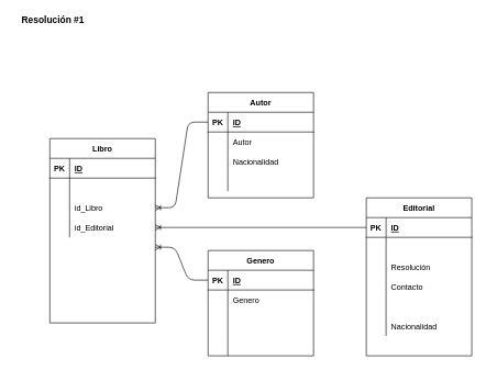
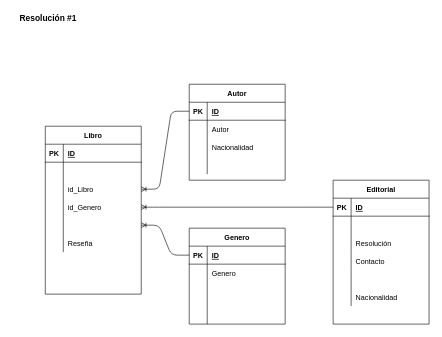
  <mxCell id="0" />
  <mxCell id="1" parent="0" />
  <mxCell id="2" value="&lt;b&gt;&lt;font style=&quot;font-size: 14px&quot;&gt;Resolución #1&lt;/font&gt;&lt;/b&gt;" style="text;html=1;strokeColor=none;fillColor=none;align=center;verticalAlign=middle;whiteSpace=wrap;rounded=0;" parent="1" vertex="1"><mxGeometry x="20" y="20" width="120" height="20" as="geometry" /></mxCell>
  <mxCell id="3" value="Libro" style="shape=table;startSize=30;container=1;collapsible=1;childLayout=tableLayout;fixedRows=1;rowLines=0;fontStyle=1;align=center;resizeLast=1;" parent="1" vertex="1"><mxGeometry x="75" y="210" width="160" height="280" as="geometry" /></mxCell>
  <mxCell id="4" value="" style="shape=partialRectangle;collapsible=0;dropTarget=0;pointerEvents=0;fillColor=none;top=0;left=0;bottom=1;right=0;points=[[0,0.5],[1,0.5]];portConstraint=eastwest;" parent="3" vertex="1"><mxGeometry y="30" width="160" height="30" as="geometry" /></mxCell>
  <mxCell id="5" value="PK" style="shape=partialRectangle;connectable=0;fillColor=none;top=0;left=0;bottom=0;right=0;fontStyle=1;overflow=hidden;" parent="4" vertex="1"><mxGeometry width="30" height="30" as="geometry" /></mxCell>
  <mxCell id="6" value="ID" style="shape=partialRectangle;connectable=0;fillColor=none;top=0;left=0;bottom=0;right=0;align=left;spacingLeft=6;fontStyle=5;overflow=hidden;" parent="4" vertex="1"><mxGeometry x="30" width="130" height="30" as="geometry" /></mxCell>
  <mxCell id="7" value="" style="shape=partialRectangle;collapsible=0;dropTarget=0;pointerEvents=0;fillColor=none;top=0;left=0;bottom=0;right=0;points=[[0,0.5],[1,0.5]];portConstraint=eastwest;" parent="3" vertex="1"><mxGeometry y="60" width="160" height="30" as="geometry" /></mxCell>
  <mxCell id="8" value="" style="shape=partialRectangle;connectable=0;fillColor=none;top=0;left=0;bottom=0;right=0;editable=1;overflow=hidden;" parent="7" vertex="1"><mxGeometry width="30" height="30" as="geometry" /></mxCell>
  <mxCell id="9" value="" style="shape=partialRectangle;collapsible=0;dropTarget=0;pointerEvents=0;fillColor=none;top=0;left=0;bottom=0;right=0;points=[[0,0.5],[1,0.5]];portConstraint=eastwest;" parent="3" vertex="1"><mxGeometry y="90" width="160" height="30" as="geometry" /></mxCell>
  <mxCell id="10" value="" style="shape=partialRectangle;connectable=0;fillColor=none;top=0;left=0;bottom=0;right=0;editable=1;overflow=hidden;" parent="9" vertex="1"><mxGeometry width="30" height="30" as="geometry" /></mxCell>
  <mxCell id="11" value="id_Libro" style="shape=partialRectangle;connectable=0;fillColor=none;top=0;left=0;bottom=0;right=0;align=left;spacingLeft=6;overflow=hidden;" parent="9" vertex="1"><mxGeometry x="30" width="130" height="30" as="geometry" /></mxCell>
  <mxCell id="12" value="" style="shape=partialRectangle;collapsible=0;dropTarget=0;pointerEvents=0;fillColor=none;top=0;left=0;bottom=0;right=0;points=[[0,0.5],[1,0.5]];portConstraint=eastwest;" parent="3" vertex="1"><mxGeometry y="120" width="160" height="30" as="geometry" /></mxCell>
  <mxCell id="13" value="" style="shape=partialRectangle;connectable=0;fillColor=none;top=0;left=0;bottom=0;right=0;editable=1;overflow=hidden;" parent="12" vertex="1"><mxGeometry width="30" height="30" as="geometry" /></mxCell>
- <mxCell id="14" value="id_Editorial" style="shape=partialRectangle;connectable=0;fillColor=none;top=0;left=0;bottom=0;right=0;align=left;spacingLeft=6;overflow=hidden;" parent="12" vertex="1"><mxGeometry x="30" width="130" height="30" as="geometry" /></mxCell>
+ <mxCell id="14" value="id_Genero" style="shape=partialRectangle;connectable=0;fillColor=none;top=0;left=0;bottom=0;right=0;align=left;spacingLeft=6;overflow=hidden;" parent="12" vertex="1"><mxGeometry x="30" width="130" height="30" as="geometry" /></mxCell>
  <mxCell id="15" value="" style="shape=partialRectangle;collapsible=0;dropTarget=0;pointerEvents=0;fillColor=none;top=0;left=0;bottom=0;right=0;points=[[0,0.5],[1,0.5]];portConstraint=eastwest;" parent="3" vertex="1"><mxGeometry y="150" width="160" height="30" as="geometry" /></mxCell>
  <mxCell id="16" value="" style="shape=partialRectangle;connectable=0;fillColor=none;top=0;left=0;bottom=0;right=0;editable=1;overflow=hidden;" parent="15" vertex="1"><mxGeometry width="30" height="30" as="geometry" /></mxCell>
  <mxCell id="17" value="" style="shape=partialRectangle;collapsible=0;dropTarget=0;pointerEvents=0;fillColor=none;top=0;left=0;bottom=0;right=0;points=[[0,0.5],[1,0.5]];portConstraint=eastwest;" parent="3" vertex="1"><mxGeometry y="180" width="160" height="30" as="geometry" /></mxCell>
  <mxCell id="18" value="" style="shape=partialRectangle;connectable=0;fillColor=none;top=0;left=0;bottom=0;right=0;editable=1;overflow=hidden;" parent="17" vertex="1"><mxGeometry width="30" height="30" as="geometry" /></mxCell>
+ <mxCell id="19" value="Reseña" style="shape=partialRectangle;connectable=0;fillColor=none;top=0;left=0;bottom=0;right=0;align=left;spacingLeft=6;overflow=hidden;" parent="17" vertex="1"><mxGeometry x="30" width="130" height="30" as="geometry" /></mxCell>
  <mxCell id="20" value="" style="shape=partialRectangle;collapsible=0;dropTarget=0;pointerEvents=0;fillColor=none;top=0;left=0;bottom=0;right=0;points=[[0,0.5],[1,0.5]];portConstraint=eastwest;" parent="3" vertex="1"><mxGeometry y="210" width="160" height="30" as="geometry" /></mxCell>
  <mxCell id="21" value="" style="shape=partialRectangle;connectable=0;fillColor=none;top=0;left=0;bottom=0;right=0;editable=1;overflow=hidden;" parent="20" vertex="1"><mxGeometry width="30" height="30" as="geometry" /></mxCell>
  <mxCell id="22" value="Genero" style="shape=table;startSize=30;container=1;collapsible=1;childLayout=tableLayout;fixedRows=1;rowLines=0;fontStyle=1;align=center;resizeLast=1;" parent="1" vertex="1"><mxGeometry x="315" y="380" width="160" height="160" as="geometry" /></mxCell>
  <mxCell id="23" value="" style="shape=partialRectangle;collapsible=0;dropTarget=0;pointerEvents=0;fillColor=none;top=0;left=0;bottom=1;right=0;points=[[0,0.5],[1,0.5]];portConstraint=eastwest;" parent="22" vertex="1"><mxGeometry y="30" width="160" height="30" as="geometry" /></mxCell>
  <mxCell id="24" value="PK" style="shape=partialRectangle;connectable=0;fillColor=none;top=0;left=0;bottom=0;right=0;fontStyle=1;overflow=hidden;" parent="23" vertex="1"><mxGeometry width="30" height="30" as="geometry" /></mxCell>
  <mxCell id="25" value="ID" style="shape=partialRectangle;connectable=0;fillColor=none;top=0;left=0;bottom=0;right=0;align=left;spacingLeft=6;fontStyle=5;overflow=hidden;" parent="23" vertex="1"><mxGeometry x="30" width="130" height="30" as="geometry" /></mxCell>
  <mxCell id="26" value="" style="shape=partialRectangle;collapsible=0;dropTarget=0;pointerEvents=0;fillColor=none;top=0;left=0;bottom=0;right=0;points=[[0,0.5],[1,0.5]];portConstraint=eastwest;" parent="22" vertex="1"><mxGeometry y="60" width="160" height="30" as="geometry" /></mxCell>
  <mxCell id="27" value="" style="shape=partialRectangle;connectable=0;fillColor=none;top=0;left=0;bottom=0;right=0;editable=1;overflow=hidden;" parent="26" vertex="1"><mxGeometry width="30" height="30" as="geometry" /></mxCell>
  <mxCell id="28" value="Genero" style="shape=partialRectangle;connectable=0;fillColor=none;top=0;left=0;bottom=0;right=0;align=left;spacingLeft=6;overflow=hidden;" parent="26" vertex="1"><mxGeometry x="30" width="130" height="30" as="geometry" /></mxCell>
  <mxCell id="29" value="" style="shape=partialRectangle;collapsible=0;dropTarget=0;pointerEvents=0;fillColor=none;top=0;left=0;bottom=0;right=0;points=[[0,0.5],[1,0.5]];portConstraint=eastwest;" parent="22" vertex="1"><mxGeometry y="90" width="160" height="30" as="geometry" /></mxCell>
  <mxCell id="30" value="" style="shape=partialRectangle;connectable=0;fillColor=none;top=0;left=0;bottom=0;right=0;editable=1;overflow=hidden;" parent="29" vertex="1"><mxGeometry width="30" height="30" as="geometry" /></mxCell>
  <mxCell id="31" value="" style="shape=partialRectangle;connectable=0;fillColor=none;top=0;left=0;bottom=0;right=0;align=left;spacingLeft=6;overflow=hidden;" parent="29" vertex="1"><mxGeometry x="30" width="130" height="30" as="geometry" /></mxCell>
  <mxCell id="32" value="" style="shape=partialRectangle;collapsible=0;dropTarget=0;pointerEvents=0;fillColor=none;top=0;left=0;bottom=0;right=0;points=[[0,0.5],[1,0.5]];portConstraint=eastwest;" parent="22" vertex="1"><mxGeometry y="120" width="160" height="40" as="geometry" /></mxCell>
  <mxCell id="33" value="" style="shape=partialRectangle;connectable=0;fillColor=none;top=0;left=0;bottom=0;right=0;editable=1;overflow=hidden;" parent="32" vertex="1"><mxGeometry width="30" height="40" as="geometry" /></mxCell>
  <mxCell id="34" value="" style="shape=partialRectangle;connectable=0;fillColor=none;top=0;left=0;bottom=0;right=0;align=left;spacingLeft=6;overflow=hidden;" parent="32" vertex="1"><mxGeometry x="30" width="130" height="40" as="geometry" /></mxCell>
  <mxCell id="35" value="Editorial" style="shape=table;startSize=30;container=1;collapsible=1;childLayout=tableLayout;fixedRows=1;rowLines=0;fontStyle=1;align=center;resizeLast=1;" parent="1" vertex="1"><mxGeometry x="555" y="300" width="160" height="240" as="geometry" /></mxCell>
  <mxCell id="36" value="" style="shape=partialRectangle;collapsible=0;dropTarget=0;pointerEvents=0;fillColor=none;top=0;left=0;bottom=1;right=0;points=[[0,0.5],[1,0.5]];portConstraint=eastwest;" parent="35" vertex="1"><mxGeometry y="30" width="160" height="30" as="geometry" /></mxCell>
  <mxCell id="37" value="PK" style="shape=partialRectangle;connectable=0;fillColor=none;top=0;left=0;bottom=0;right=0;fontStyle=1;overflow=hidden;" parent="36" vertex="1"><mxGeometry width="30" height="30" as="geometry" /></mxCell>
  <mxCell id="38" value="ID" style="shape=partialRectangle;connectable=0;fillColor=none;top=0;left=0;bottom=0;right=0;align=left;spacingLeft=6;fontStyle=5;overflow=hidden;" parent="36" vertex="1"><mxGeometry x="30" width="130" height="30" as="geometry" /></mxCell>
  <mxCell id="39" value="" style="shape=partialRectangle;collapsible=0;dropTarget=0;pointerEvents=0;fillColor=none;top=0;left=0;bottom=0;right=0;points=[[0,0.5],[1,0.5]];portConstraint=eastwest;" parent="35" vertex="1"><mxGeometry y="60" width="160" height="30" as="geometry" /></mxCell>
  <mxCell id="40" value="" style="shape=partialRectangle;connectable=0;fillColor=none;top=0;left=0;bottom=0;right=0;editable=1;overflow=hidden;" parent="39" vertex="1"><mxGeometry width="30" height="30" as="geometry" /></mxCell>
  <mxCell id="41" value="" style="shape=partialRectangle;collapsible=0;dropTarget=0;pointerEvents=0;fillColor=none;top=0;left=0;bottom=0;right=0;points=[[0,0.5],[1,0.5]];portConstraint=eastwest;" parent="35" vertex="1"><mxGeometry y="90" width="160" height="30" as="geometry" /></mxCell>
  <mxCell id="42" value="" style="shape=partialRectangle;connectable=0;fillColor=none;top=0;left=0;bottom=0;right=0;editable=1;overflow=hidden;" parent="41" vertex="1"><mxGeometry width="30" height="30" as="geometry" /></mxCell>
  <mxCell id="43" value="Resolución" style="shape=partialRectangle;connectable=0;fillColor=none;top=0;left=0;bottom=0;right=0;align=left;spacingLeft=6;overflow=hidden;" parent="41" vertex="1"><mxGeometry x="30" width="130" height="30" as="geometry" /></mxCell>
  <mxCell id="44" value="" style="shape=partialRectangle;collapsible=0;dropTarget=0;pointerEvents=0;fillColor=none;top=0;left=0;bottom=0;right=0;points=[[0,0.5],[1,0.5]];portConstraint=eastwest;" parent="35" vertex="1"><mxGeometry y="120" width="160" height="30" as="geometry" /></mxCell>
  <mxCell id="45" value="" style="shape=partialRectangle;connectable=0;fillColor=none;top=0;left=0;bottom=0;right=0;editable=1;overflow=hidden;" parent="44" vertex="1"><mxGeometry width="30" height="30" as="geometry" /></mxCell>
  <mxCell id="46" value="Contacto" style="shape=partialRectangle;connectable=0;fillColor=none;top=0;left=0;bottom=0;right=0;align=left;spacingLeft=6;overflow=hidden;" parent="44" vertex="1"><mxGeometry x="30" width="130" height="30" as="geometry" /></mxCell>
  <mxCell id="47" value="" style="shape=partialRectangle;collapsible=0;dropTarget=0;pointerEvents=0;fillColor=none;top=0;left=0;bottom=0;right=0;points=[[0,0.5],[1,0.5]];portConstraint=eastwest;" parent="35" vertex="1"><mxGeometry y="150" width="160" height="30" as="geometry" /></mxCell>
  <mxCell id="48" value="" style="shape=partialRectangle;connectable=0;fillColor=none;top=0;left=0;bottom=0;right=0;editable=1;overflow=hidden;" parent="47" vertex="1"><mxGeometry width="30" height="30" as="geometry" /></mxCell>
  <mxCell id="49" value="" style="shape=partialRectangle;collapsible=0;dropTarget=0;pointerEvents=0;fillColor=none;top=0;left=0;bottom=0;right=0;points=[[0,0.5],[1,0.5]];portConstraint=eastwest;" parent="35" vertex="1"><mxGeometry y="180" width="160" height="30" as="geometry" /></mxCell>
  <mxCell id="50" value="" style="shape=partialRectangle;connectable=0;fillColor=none;top=0;left=0;bottom=0;right=0;editable=1;overflow=hidden;" parent="49" vertex="1"><mxGeometry width="30" height="30" as="geometry" /></mxCell>
  <mxCell id="51" value="Nacionalidad" style="shape=partialRectangle;connectable=0;fillColor=none;top=0;left=0;bottom=0;right=0;align=left;spacingLeft=6;overflow=hidden;" parent="49" vertex="1"><mxGeometry x="30" width="130" height="30" as="geometry" /></mxCell>
  <mxCell id="52" value="Autor" style="shape=table;startSize=30;container=1;collapsible=1;childLayout=tableLayout;fixedRows=1;rowLines=0;fontStyle=1;align=center;resizeLast=1;" parent="1" vertex="1"><mxGeometry x="315" y="140" width="160" height="160" as="geometry" /></mxCell>
  <mxCell id="53" value="" style="shape=partialRectangle;collapsible=0;dropTarget=0;pointerEvents=0;fillColor=none;top=0;left=0;bottom=1;right=0;points=[[0,0.5],[1,0.5]];portConstraint=eastwest;" parent="52" vertex="1"><mxGeometry y="30" width="160" height="30" as="geometry" /></mxCell>
  <mxCell id="54" value="PK" style="shape=partialRectangle;connectable=0;fillColor=none;top=0;left=0;bottom=0;right=0;fontStyle=1;overflow=hidden;" parent="53" vertex="1"><mxGeometry width="30" height="30" as="geometry" /></mxCell>
  <mxCell id="55" value="ID" style="shape=partialRectangle;connectable=0;fillColor=none;top=0;left=0;bottom=0;right=0;align=left;spacingLeft=6;fontStyle=5;overflow=hidden;" parent="53" vertex="1"><mxGeometry x="30" width="130" height="30" as="geometry" /></mxCell>
  <mxCell id="56" value="" style="shape=partialRectangle;collapsible=0;dropTarget=0;pointerEvents=0;fillColor=none;top=0;left=0;bottom=0;right=0;points=[[0,0.5],[1,0.5]];portConstraint=eastwest;" parent="52" vertex="1"><mxGeometry y="60" width="160" height="30" as="geometry" /></mxCell>
  <mxCell id="57" value="" style="shape=partialRectangle;connectable=0;fillColor=none;top=0;left=0;bottom=0;right=0;editable=1;overflow=hidden;" parent="56" vertex="1"><mxGeometry width="30" height="30" as="geometry" /></mxCell>
  <mxCell id="58" value="Autor" style="shape=partialRectangle;connectable=0;fillColor=none;top=0;left=0;bottom=0;right=0;align=left;spacingLeft=6;overflow=hidden;" parent="56" vertex="1"><mxGeometry x="30" width="130" height="30" as="geometry" /></mxCell>
  <mxCell id="59" value="" style="shape=partialRectangle;collapsible=0;dropTarget=0;pointerEvents=0;fillColor=none;top=0;left=0;bottom=0;right=0;points=[[0,0.5],[1,0.5]];portConstraint=eastwest;" parent="52" vertex="1"><mxGeometry y="90" width="160" height="30" as="geometry" /></mxCell>
  <mxCell id="60" value="" style="shape=partialRectangle;connectable=0;fillColor=none;top=0;left=0;bottom=0;right=0;editable=1;overflow=hidden;" parent="59" vertex="1"><mxGeometry width="30" height="30" as="geometry" /></mxCell>
  <mxCell id="61" value="Nacionalidad" style="shape=partialRectangle;connectable=0;fillColor=none;top=0;left=0;bottom=0;right=0;align=left;spacingLeft=6;overflow=hidden;" parent="59" vertex="1"><mxGeometry x="30" width="130" height="30" as="geometry" /></mxCell>
  <mxCell id="62" value="" style="shape=partialRectangle;collapsible=0;dropTarget=0;pointerEvents=0;fillColor=none;top=0;left=0;bottom=0;right=0;points=[[0,0.5],[1,0.5]];portConstraint=eastwest;" parent="52" vertex="1"><mxGeometry y="120" width="160" height="30" as="geometry" /></mxCell>
  <mxCell id="63" value="" style="shape=partialRectangle;connectable=0;fillColor=none;top=0;left=0;bottom=0;right=0;editable=1;overflow=hidden;" parent="62" vertex="1"><mxGeometry width="30" height="30" as="geometry" /></mxCell>
  <mxCell id="64" value="" style="shape=partialRectangle;connectable=0;fillColor=none;top=0;left=0;bottom=0;right=0;align=left;spacingLeft=6;overflow=hidden;" parent="62" vertex="1"><mxGeometry x="30" width="130" height="30" as="geometry" /></mxCell>
  <mxCell id="65" value="" style="edgeStyle=entityRelationEdgeStyle;fontSize=12;html=1;endArrow=ERoneToMany;exitX=0;exitY=0.5;exitDx=0;exitDy=0;" parent="1" source="53" target="9" edge="1"><mxGeometry width="100" height="100" relative="1" as="geometry"><mxPoint x="295" y="370" as="sourcePoint" /><mxPoint x="395" y="270" as="targetPoint" /></mxGeometry></mxCell>
  <mxCell id="66" value="" style="edgeStyle=entityRelationEdgeStyle;fontSize=12;html=1;endArrow=ERoneToMany;exitX=0;exitY=0.5;exitDx=0;exitDy=0;" parent="1" source="36" target="12" edge="1"><mxGeometry width="100" height="100" relative="1" as="geometry"><mxPoint x="295" y="370" as="sourcePoint" /><mxPoint x="395" y="270" as="targetPoint" /></mxGeometry></mxCell>
  <mxCell id="67" value="" style="edgeStyle=entityRelationEdgeStyle;fontSize=12;html=1;endArrow=ERoneToMany;" parent="1" source="23" target="15" edge="1"><mxGeometry width="100" height="100" relative="1" as="geometry"><mxPoint x="295" y="370" as="sourcePoint" /><mxPoint x="395" y="270" as="targetPoint" /></mxGeometry></mxCell>
